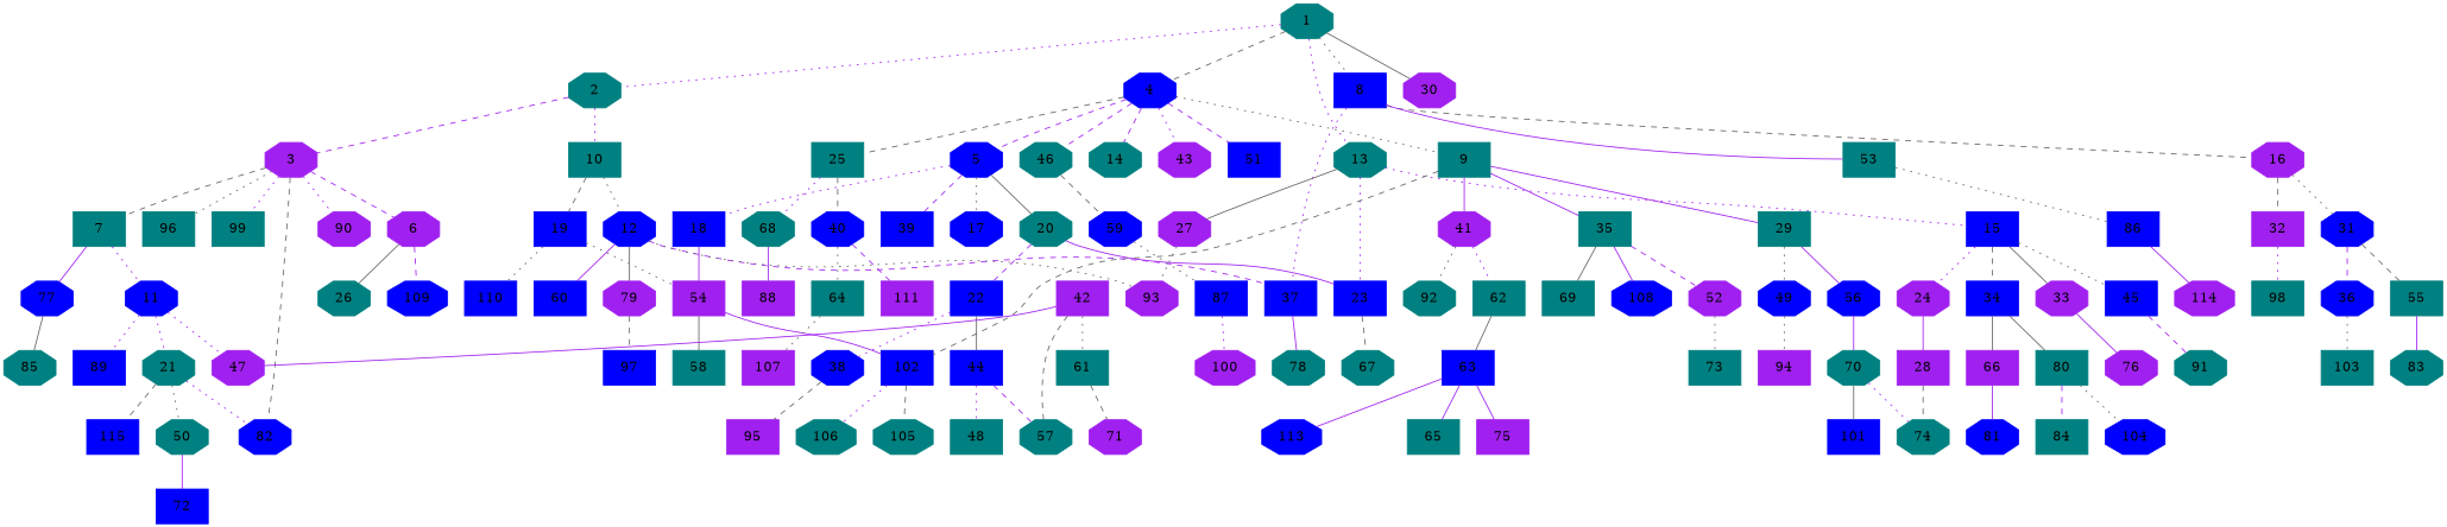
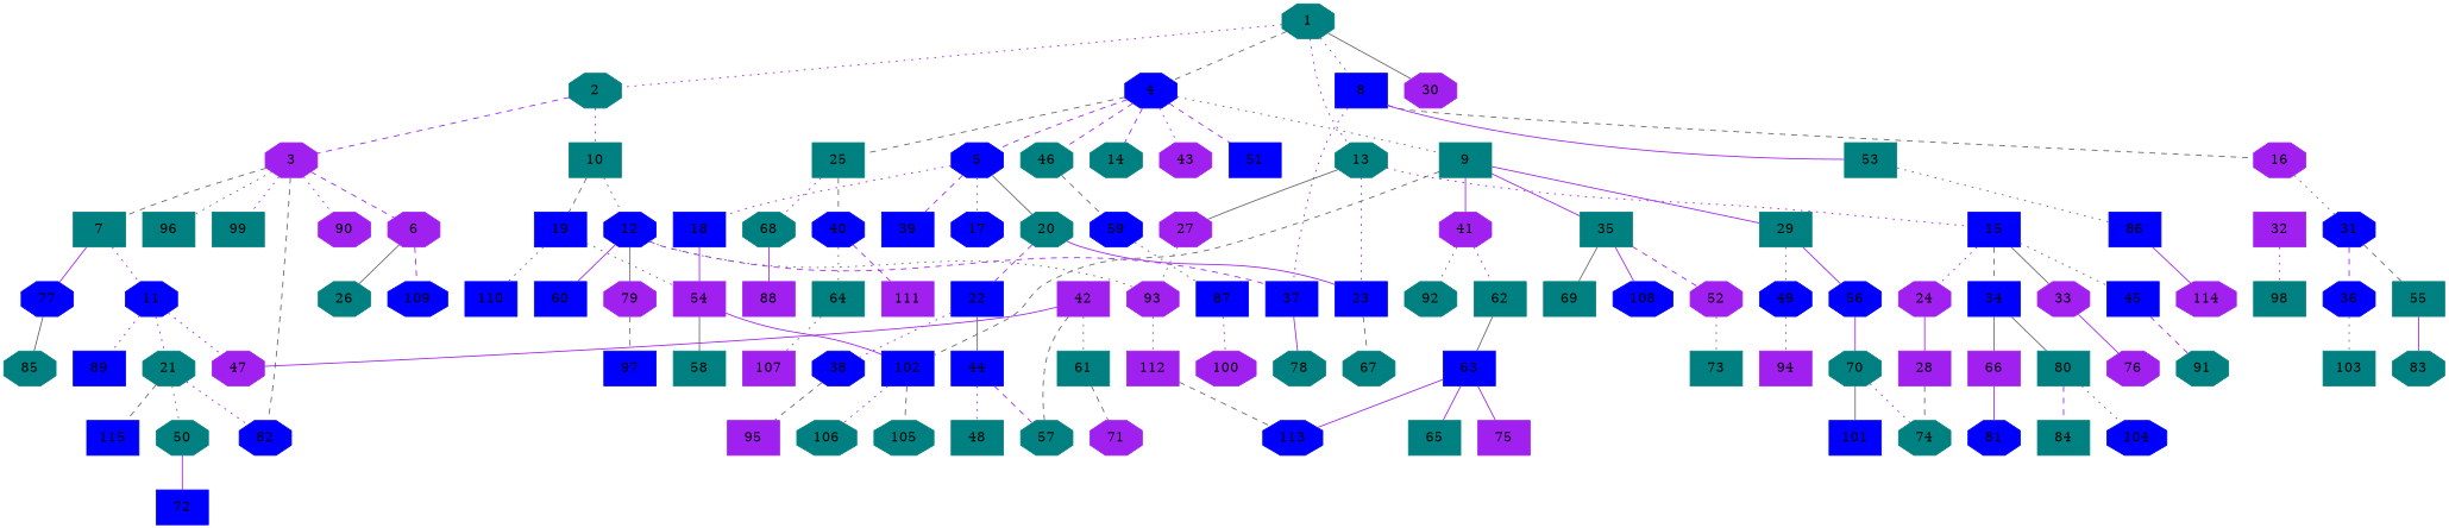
  graph {
    node [color=teal shape=octagon style=filled]
    edge [color=purple style=dotted]
    1
    2
    4 [color=blue]
    8 [color=blue shape=box]
    13
    30 [color=purple]
    3 [color=purple]
    10 [shape=box]
    5 [color=blue]
    9 [shape=box]
    14
    25 [shape=box]
    43 [color=purple]
    46
    51 [color=blue shape=box]
    16 [color=purple]
    37 [color=blue shape=box]
    53 [shape=box]
    15 [color=blue shape=box]
    23 [color=blue shape=box]
    27 [color=purple]
    6 [color=purple]
    7 [shape=box]
    82 [color=blue]
    90 [color=purple]
    96 [shape=box]
    99 [shape=box]
    12 [color=blue]
    19 [color=blue shape=box]
    26
    109 [color=blue]
    11 [color=blue]
    77 [color=blue]
    17 [color=blue]
    18 [color=blue shape=box]
    20
    39 [color=blue shape=box]
    29 [shape=box]
    35 [shape=box]
    41 [color=purple]
    102 [color=blue shape=box]
    40 [color=blue]
    68
    59 [color=blue]
    54 [color=purple shape=box]
    22 [color=blue shape=box]
    21
    47 [color=purple]
    89 [color=blue shape=box]
    85
    31 [color=blue]
    32 [color=purple shape=box]
    78
    86 [color=blue shape=box]
    49 [color=blue]
    56 [color=blue]
    52 [color=purple]
    69 [shape=box]
    108 [color=blue]
    62 [shape=box]
    92
    105
    106
    60 [color=blue shape=box]
    79 [color=purple]
    93 [color=purple]
    110 [color=blue shape=box]
    50
    115 [color=blue shape=box]
    97 [color=blue shape=box]
+   112 [color=purple shape=box]
    24 [color=purple]
    33 [color=purple]
    34 [color=blue shape=box]
    45 [color=blue shape=box]
    67
    28 [color=purple shape=box]
    76 [color=purple]
    66 [color=purple shape=box]
    80 [shape=box]
    91
    36 [color=blue]
    55 [shape=box]
    98 [shape=box]
    58 [shape=box]
    38 [color=blue]
    44 [color=blue shape=box]
    72 [color=blue shape=box]
    95 [color=purple shape=box]
    57
    48 [shape=box]
    74
    64 [shape=box]
    111 [color=purple shape=box]
    88 [color=purple shape=box]
    42 [color=purple shape=box]
    61 [shape=box]
    94 [color=purple shape=box]
    70
    103 [shape=box]
    83
    81 [color=blue]
    84 [shape=box]
    104 [color=blue]
    73 [shape=box]
    107 [color=purple shape=box]
    63 [color=blue shape=box]
    71 [color=purple]
    87 [color=blue shape=box]
    114 [color=purple]
    101 [color=blue shape=box]
    100 [color=purple]
    65 [shape=box]
    75 [color=purple shape=box]
    113 [color=blue]
    1 -- 2
    1 -- 4 [color=gray40 style=dashed]
    1 -- 8 [color=gray40]
    1 -- 13
    1 -- 30 [color=gray40 style=solid]
    2 -- 3 [style=dashed]
    2 -- 10
    4 -- 5 [style=dashed]
    4 -- 9 [color=gray40]
    4 -- 14 [style=dashed]
    4 -- 25 [color=gray40 style=dashed]
    4 -- 43
    4 -- 46 [style=dashed]
    4 -- 51 [style=dashed]
    8 -- 16 [color=gray40 style=dashed]
    8 -- 37
    8 -- 53 [style=solid]
    13 -- 15
    13 -- 23
    13 -- 27 [color=gray40 style=solid]
    3 -- 6 [style=dashed]
    3 -- 7 [color=gray40 style=dashed]
    3 -- 82 [color=gray40 style=dashed]
    3 -- 90
    3 -- 96 [color=gray40]
    3 -- 99
    10 -- 12 [color=gray40]
    10 -- 19 [color=gray40 style=dashed]
    5 -- 17 [color=gray40]
    5 -- 18
    5 -- 20 [color=gray40 style=solid]
    5 -- 39 [style=dashed]
    9 -- 29 [style=solid]
    9 -- 35 [style=solid]
    9 -- 41 [style=solid]
    9 -- 102 [color=gray40 style=dashed]
    25 -- 40 [color=gray40 style=dashed]
    25 -- 68
    46 -- 59 [color=gray40 style=dashed]
    16 -- 31 [color=gray40]
-   16 -- 32 [color=gray40 style=dashed]
    37 -- 78 [style=solid]
    53 -- 86 [color=gray40]
    15 -- 24
    15 -- 33 [color=gray40 style=solid]
    15 -- 34 [color=gray40 style=dashed]
    15 -- 45 [color=gray40]
    23 -- 67 [color=gray40 style=dashed]
    27 -- 93 [color=gray40]
    6 -- 26 [color=gray40 style=solid]
    6 -- 109 [style=dashed]
    7 -- 11
    7 -- 77 [style=solid]
    12 -- 37 [style=dashed]
    12 -- 60 [style=solid]
    12 -- 79 [color=gray40 style=solid]
    12 -- 93 [color=gray40]
    19 -- 54 [color=gray40]
    19 -- 110 [color=gray40]
    11 -- 21
    11 -- 47
    11 -- 89
    77 -- 85 [color=gray40 style=solid]
    18 -- 54 [style=solid]
    20 -- 23 [style=solid]
    20 -- 22 [style=dashed]
    29 -- 49 [color=gray40]
    29 -- 56 [style=solid]
    35 -- 52 [style=dashed]
    35 -- 69 [color=gray40 style=solid]
    35 -- 108 [style=solid]
    41 -- 62
    41 -- 92 [color=gray40]
    102 -- 105 [color=gray40 style=dashed]
    102 -- 106
    40 -- 64 [color=gray40]
    40 -- 111 [style=dashed]
    68 -- 88 [style=solid]
    59 -- 87 [color=gray40]
    54 -- 102 [style=solid]
    54 -- 58 [color=gray40 style=solid]
    22 -- 38
    22 -- 44 [color=gray40 style=solid]
    21 -- 82
    21 -- 50 [color=gray40]
    21 -- 115 [color=gray40 style=dashed]
    31 -- 36 [style=dashed]
    31 -- 55 [color=gray40 style=dashed]
    32 -- 98
    86 -- 114 [style=solid]
    49 -- 94 [color=gray40]
    56 -- 70 [style=solid]
    52 -- 73 [color=gray40]
    62 -- 63 [color=gray40 style=solid]
    79 -- 97 [color=gray40 style=dashed]
+   93 -- 112 [color=gray40]
    50 -- 72 [style=solid]
+   112 -- 113 [color=gray40 style=dashed]
    24 -- 28 [style=solid]
    33 -- 76 [style=solid]
    34 -- 66 [color=gray40 style=solid]
    34 -- 80 [color=gray40 style=solid]
    45 -- 91 [style=dashed]
    28 -- 74 [color=gray40 style=dashed]
    66 -- 81 [style=solid]
    80 -- 84 [style=dashed]
    80 -- 104 [color=gray40]
    36 -- 103 [color=gray40]
    55 -- 83 [style=solid]
    38 -- 95 [color=gray40 style=dashed]
    44 -- 57 [style=dashed]
    44 -- 48
    64 -- 107 [color=gray40]
    42 -- 47 [style=solid]
    42 -- 57 [color=gray40 style=dashed]
    42 -- 61 [color=gray40]
    61 -- 71 [color=gray40 style=dashed]
    70 -- 74
    70 -- 101 [color=gray40 style=solid]
    63 -- 65 [style=solid]
    63 -- 75 [style=solid]
    63 -- 113 [style=solid]
    87 -- 100
  }
